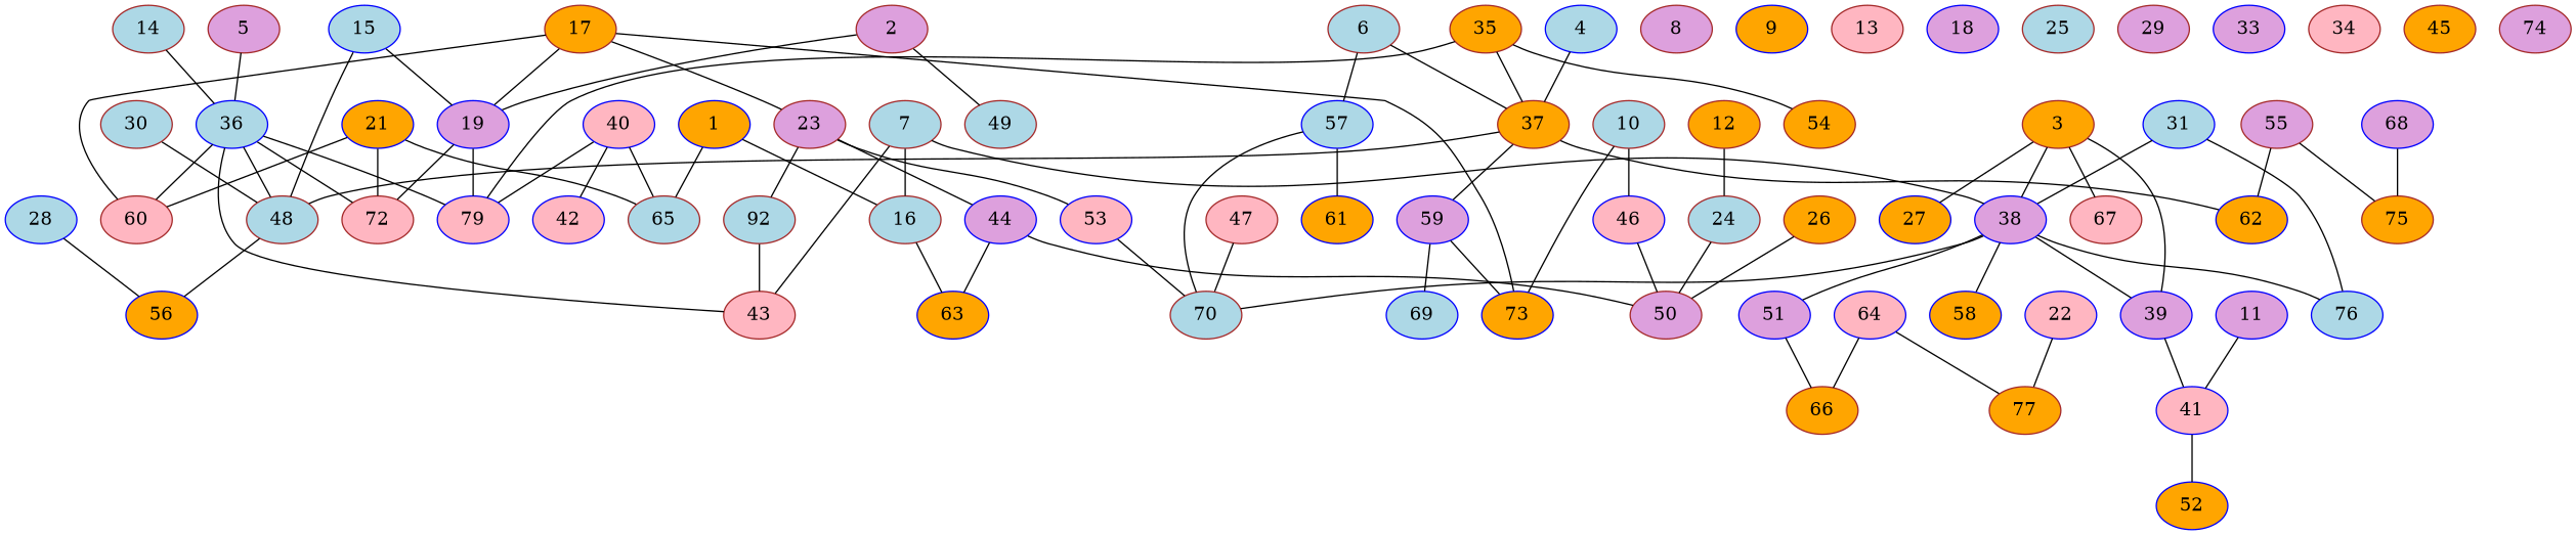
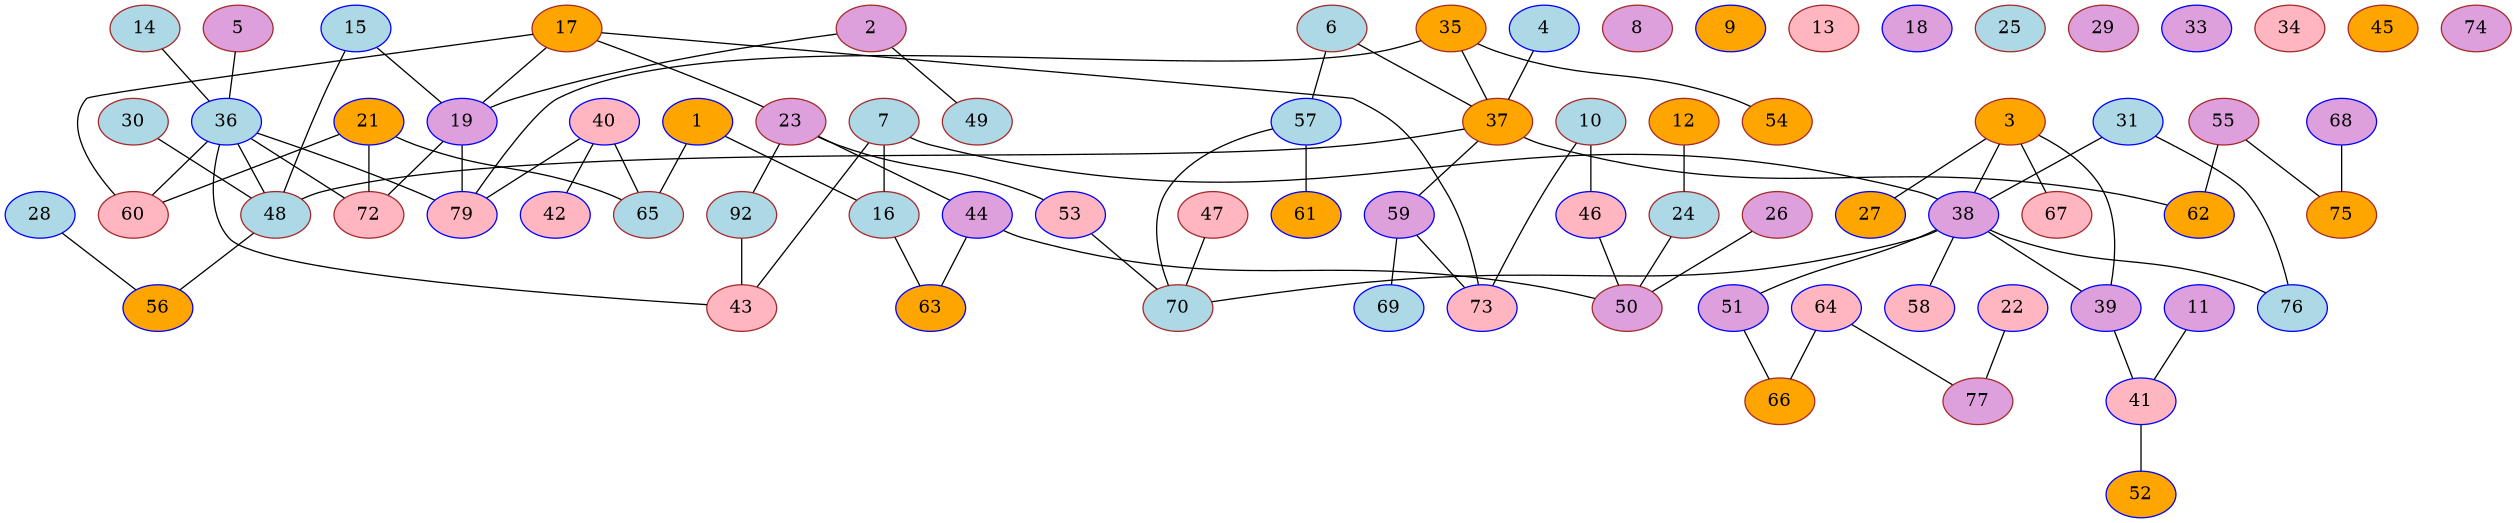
  graph {
    node [color=brown fillcolor=orange style=filled]
    1 [color=blue]
    16 [fillcolor=lightblue]
    65 [fillcolor=lightblue]
    63 [color=blue]
    2 [fillcolor=plum]
    19 [color=blue fillcolor=plum]
    49 [fillcolor=lightblue]
    n8 [color=blue fillcolor=lightpink label=79]
    72 [fillcolor=lightpink]
    27 [color=blue]
    3
    38 [color=blue fillcolor=plum]
    39 [color=blue fillcolor=plum]
    67 [fillcolor=lightpink]
    76 [color=blue fillcolor=lightblue]
    51 [color=blue fillcolor=plum]
-   58 [color=blue]
+   58 [color=blue fillcolor=lightpink]
    70 [fillcolor=lightblue]
    41 [color=blue fillcolor=lightpink]
    4 [color=blue fillcolor=lightblue]
    37
    48 [fillcolor=lightblue]
    59 [color=blue fillcolor=plum]
    62 [color=blue]
    5 [fillcolor=plum]
    36 [color=blue fillcolor=lightblue]
    21 [color=blue]
    60 [fillcolor=lightpink]
    6 [fillcolor=lightblue]
    57 [color=blue fillcolor=lightblue]
    61 [color=blue]
    7 [fillcolor=lightblue]
    43 [fillcolor=lightpink]
    8 [fillcolor=plum]
    9 [color=blue]
    10 [fillcolor=lightblue]
    46 [color=blue fillcolor=lightpink]
-   73 [color=blue]
+   73 [color=blue fillcolor=lightpink]
    50 [fillcolor=plum]
    11 [color=blue fillcolor=plum]
    52 [color=blue]
    24 [fillcolor=lightblue]
    12
    13 [fillcolor=lightpink]
    14 [fillcolor=lightblue]
    15 [color=blue fillcolor=lightblue]
    56 [color=blue]
    17
    23 [fillcolor=plum]
    n50 [fillcolor=lightblue label=92]
    44 [color=blue fillcolor=plum]
    53 [color=blue fillcolor=lightpink]
    47 [fillcolor=lightpink]
    18 [color=blue fillcolor=plum]
    22 [color=blue fillcolor=lightpink]
-   77
+   77 [fillcolor=plum]
    25 [fillcolor=lightblue]
-   26
+   26 [fillcolor=plum]
    28 [color=blue fillcolor=lightblue]
    29 [fillcolor=plum]
    30 [fillcolor=lightblue]
    31 [color=blue fillcolor=lightblue]
    33 [color=blue fillcolor=plum]
    34 [fillcolor=lightpink]
    35
    54
    69 [color=blue fillcolor=lightblue]
    66
    40 [color=blue fillcolor=lightpink]
    42 [color=blue fillcolor=lightpink]
    45
    55 [fillcolor=plum]
    75
    64 [color=blue fillcolor=lightpink]
    68 [color=blue fillcolor=plum]
    74 [fillcolor=plum]
    1 -- 16
    1 -- 65
    16 -- 63
    2 -- 19
    2 -- 49
    19 -- n8
    19 -- 72
    3 -- 27
    3 -- 38
    3 -- 39
    3 -- 67
    38 -- 39
    38 -- 76
    38 -- 51
    38 -- 58
    38 -- 70
    39 -- 41
    51 -- 66
    41 -- 52
    4 -- 37
    37 -- 48
    37 -- 59
    37 -- 62
    48 -- 56
    59 -- 73
    59 -- 69
    5 -- 36
    36 -- n8
    36 -- 72
    36 -- 48
    36 -- 60
    36 -- 43
    21 -- 65
    21 -- 72
    21 -- 60
    6 -- 37
    6 -- 57
    57 -- 70
    57 -- 61
    7 -- 16
    7 -- 38
    7 -- 43
    10 -- 46
    10 -- 73
    46 -- 50
    11 -- 41
    24 -- 50
    12 -- 24
    14 -- 36
    15 -- 19
    15 -- 48
    17 -- 19
    17 -- 60
    17 -- 73
    17 -- 23
    23 -- n50
    23 -- 44
    23 -- 53
    n50 -- 43
    44 -- 63
    44 -- 50
    53 -- 70
    47 -- 70
    22 -- 77
    26 -- 50
    28 -- 56
    30 -- 48
    31 -- 38
    31 -- 76
    35 -- n8
    35 -- 37
    35 -- 54
    40 -- 65
    40 -- n8
    40 -- 42
    55 -- 62
    55 -- 75
    64 -- 77
    64 -- 66
    68 -- 75
  }
